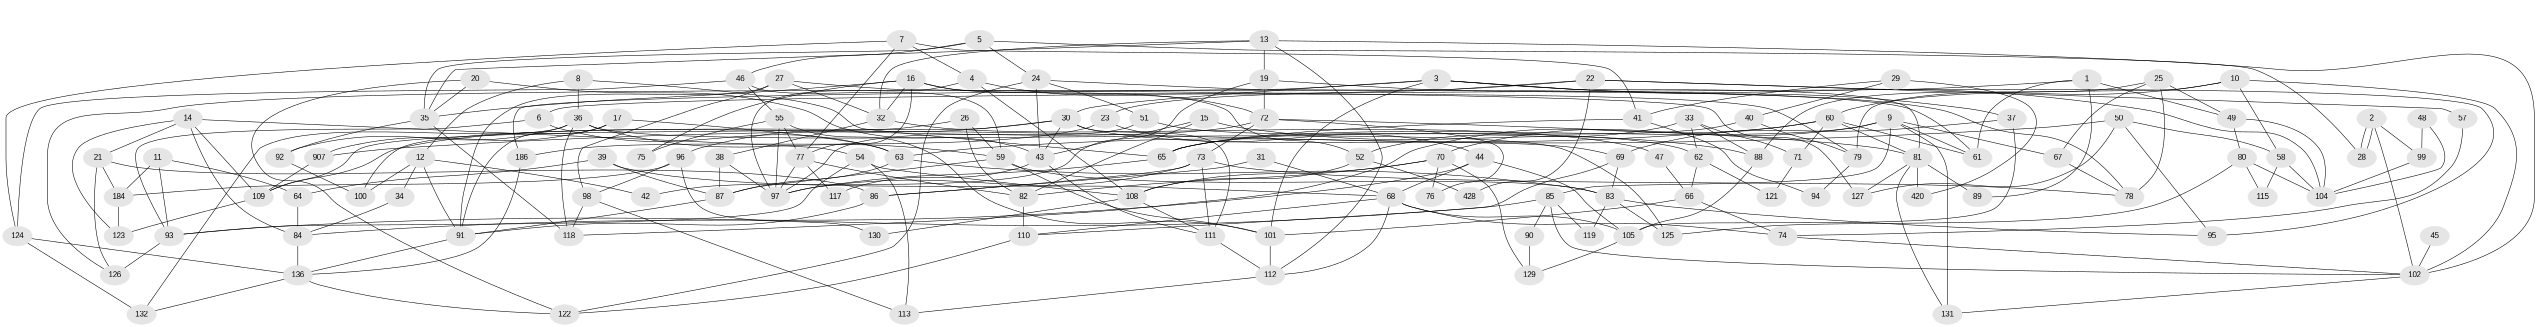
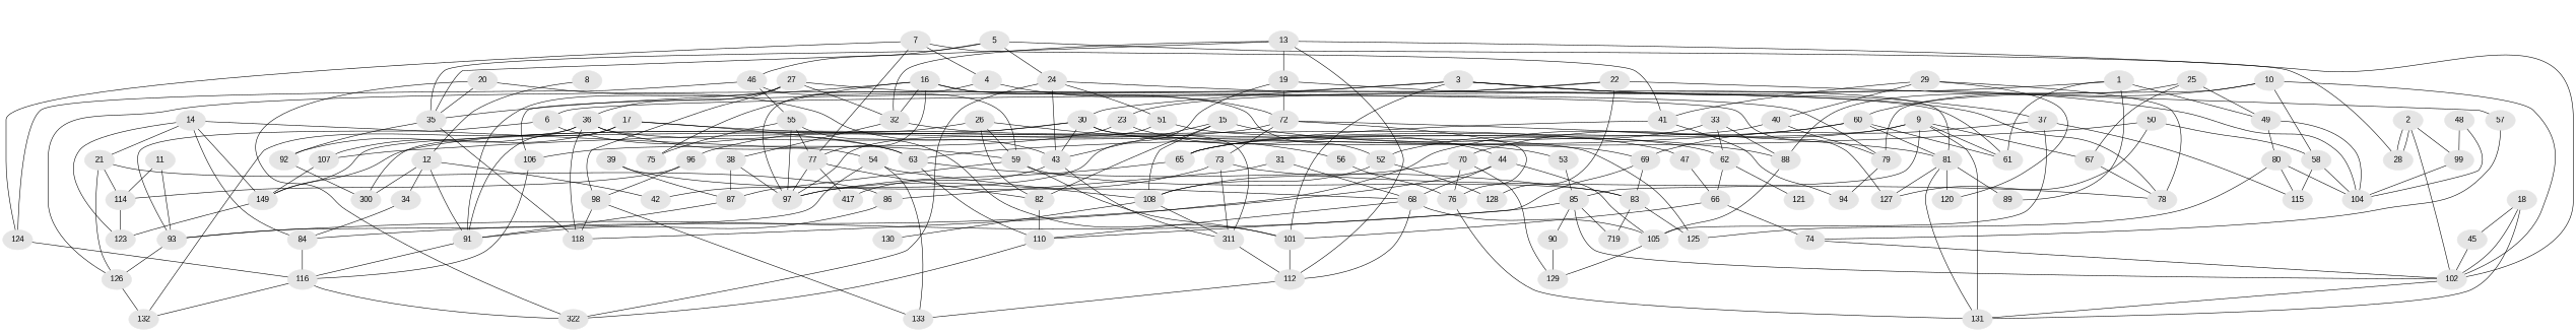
  graph {
    fontname="Liberation Sans"
    node [color=gray90 fontname="Liberation Sans" style=filled]
    edge [fontname="Liberation Sans"]
    1
    6
    49
    61
    89
    63
    93
    104
    80
    2
    28
    99
    102
    131
    3
    30
    37
    81
    101
-   106 [label=186]
-   100
+   106
+   100 [label=300]
    43
    69
    96
-   111
+   111 [label=311]
    115
    105
    127
-   120 [label=420]
+   120
    112
-   116 [label=136]
+   116
    4
    72
    97
-   109
+   109 [label=149]
    76
    73
    5
    24
    35
    46
-   122
+   122 [label=322]
    51
    118
    92
    124
    59
    55
    87
    83
    126
    7
    41
    77
    23
    44
    65
    94
    82
-   117
+   117 [label=417]
    132
    8
    12
    36
    34
    42
    91
    125
    9
    67
    70
    85
    78
    108
    129
-   119
+   119 [label=719]
    90
    10
    58
    60
    79
-   71
    11
-   64
-   114 [label=184]
+   114
    84
    123
    13
    19
    32
    38
    47
-   113
+   113 [label=133]
    14
    21
    54
    86
    15
    88
    110
    130
    16
    52
    75
-   128 [label=428]
+   128
    17
-   107 [label=907]
+   53
+   107
+   18
    45
    20
    22
    57
-   95
    74
    68
    62
    25
    26
+   56
    27
    98
    29
    40
    31
    66
    33
    121
    39
    48
    50
    1 -- 6
    1 -- 49
    1 -- 61
    1 -- 89
    6 -- 63
    6 -- 93
    49 -- 104
    49 -- 80
-   63 -- 87
+   63 -- 110
    63 -- 83
    93 -- 126
    80 -- 104
    80 -- 115
    80 -- 125
    2 -- 28
    2 -- 28
    2 -- 99
    2 -- 102
    99 -- 104
    102 -- 131
    3 -- 104
    3 -- 30
    3 -- 37
    3 -- 81
    3 -- 101
    3 -- 106
    30 -- 100
    30 -- 43
    30 -- 69
    30 -- 96
    30 -- 111
    37 -- 69
+   37 -- 115
    37 -- 105
    81 -- 89
    81 -- 131
    81 -- 127
    81 -- 120
    101 -- 112
    106 -- 116
    43 -- 111
    43 -- 117
    69 -- 83
    69 -- 110
    96 -- 114
-   96 -- 130
    96 -- 98
    111 -- 112
    105 -- 129
    112 -- 113
    116 -- 122
    116 -- 132
    4 -- 72
    4 -- 97
    72 -- 81
    72 -- 109
    72 -- 76
    72 -- 73
    109 -- 123
+   76 -- 131
    73 -- 111
    73 -- 97
    73 -- 78
-   73 -- 86
    5 -- 28
    5 -- 24
    5 -- 35
    5 -- 46
    24 -- 61
    24 -- 43
    24 -- 122
    24 -- 51
    35 -- 118
    35 -- 92
    46 -- 124
    46 -- 59
    46 -- 55
    51 -- 97
    51 -- 62
    92 -- 100
    124 -- 116
-   124 -- 132
+   126 -- 132
    59 -- 101
    59 -- 87
    59 -- 83
    55 -- 101
    55 -- 97
    55 -- 77
    55 -- 75
    87 -- 91
    83 -- 125
    83 -- 119
-   83 -- 95
    7 -- 4
    7 -- 124
    7 -- 41
    7 -- 77
    41 -- 65
    41 -- 94
    77 -- 97
    77 -- 82
    77 -- 117
    23 -- 106
    23 -- 44
    44 -- 105
    44 -- 84
    44 -- 68
    65 -- 97
    82 -- 110
-   8 -- 65
    8 -- 12
-   8 -- 36
+   27 -- 36
    12 -- 100
    12 -- 34
    12 -- 42
    12 -- 91
    36 -- 118
    36 -- 92
    36 -- 59
    36 -- 132
    36 -- 125
    34 -- 84
    91 -- 116
    9 -- 61
    9 -- 131
    9 -- 65
    9 -- 67
    9 -- 70
    9 -- 85
    67 -- 78
    70 -- 76
-   70 -- 82
    70 -- 108
    70 -- 129
    85 -- 93
    85 -- 102
    85 -- 119
    85 -- 90
    108 -- 111
    108 -- 130
    90 -- 129
    10 -- 102
    10 -- 58
    10 -- 60
    10 -- 79
    58 -- 104
    58 -- 115
    60 -- 61
    60 -- 63
    60 -- 81
    60 -- 118
-   60 -- 71
    79 -- 94
-   71 -- 121
    11 -- 93
-   11 -- 64
    11 -- 114
-   64 -- 84
    114 -- 123
    84 -- 116
    13 -- 102
    13 -- 112
    13 -- 35
    13 -- 19
    13 -- 32
    19 -- 72
    19 -- 42
    19 -- 78
    32 -- 38
    32 -- 47
    38 -- 97
    38 -- 87
    47 -- 66
    14 -- 109
    14 -- 84
    14 -- 123
    14 -- 21
    14 -- 54
    21 -- 126
    21 -- 114
    21 -- 86
    54 -- 93
    54 -- 108
    54 -- 113
    86 -- 91
    15 -- 43
    15 -- 82
-   4 -- 108
+   15 -- 108
    15 -- 88
    88 -- 105
    110 -- 122
    16 -- 35
    16 -- 77
    16 -- 79
    16 -- 32
    16 -- 52
    16 -- 75
    52 -- 108
    52 -- 128
    17 -- 63
    17 -- 91
+   17 -- 53
    17 -- 107
+   53 -- 85
    107 -- 109
+   18 -- 102
+   18 -- 131
+   18 -- 45
    45 -- 102
    20 -- 43
    20 -- 35
    20 -- 122
    22 -- 126
    22 -- 23
    22 -- 128
    22 -- 57
-   22 -- 95
    57 -- 74
    74 -- 102
    68 -- 105
    68 -- 112
    68 -- 110
-   68 -- 74
    62 -- 66
    62 -- 121
    25 -- 49
    25 -- 67
-   25 -- 78
+   29 -- 78
    25 -- 88
    26 -- 109
    26 -- 59
    26 -- 82
+   26 -- 56
+   56 -- 76
    27 -- 127
    27 -- 91
    27 -- 32
    27 -- 98
    98 -- 118
    98 -- 113
    29 -- 120
    29 -- 41
    29 -- 40
    40 -- 65
    40 -- 79
    31 -- 86
    31 -- 68
    66 -- 101
    66 -- 74
-   33 -- 71
    33 -- 88
    33 -- 52
    33 -- 62
    39 -- 87
-   39 -- 64
    39 -- 68
    48 -- 104
    48 -- 99
    50 -- 127
    50 -- 58
    50 -- 107
-   50 -- 95
  }
